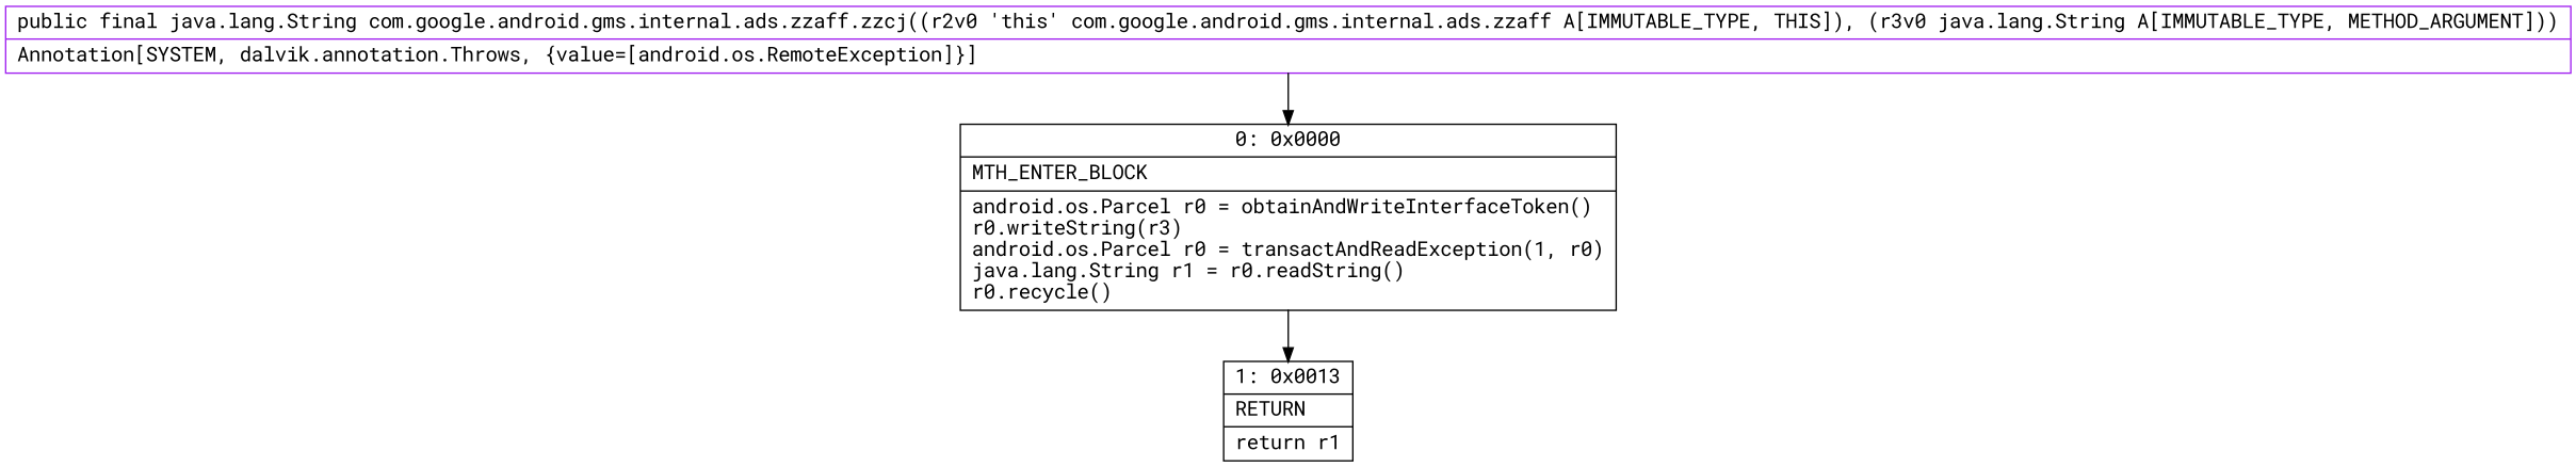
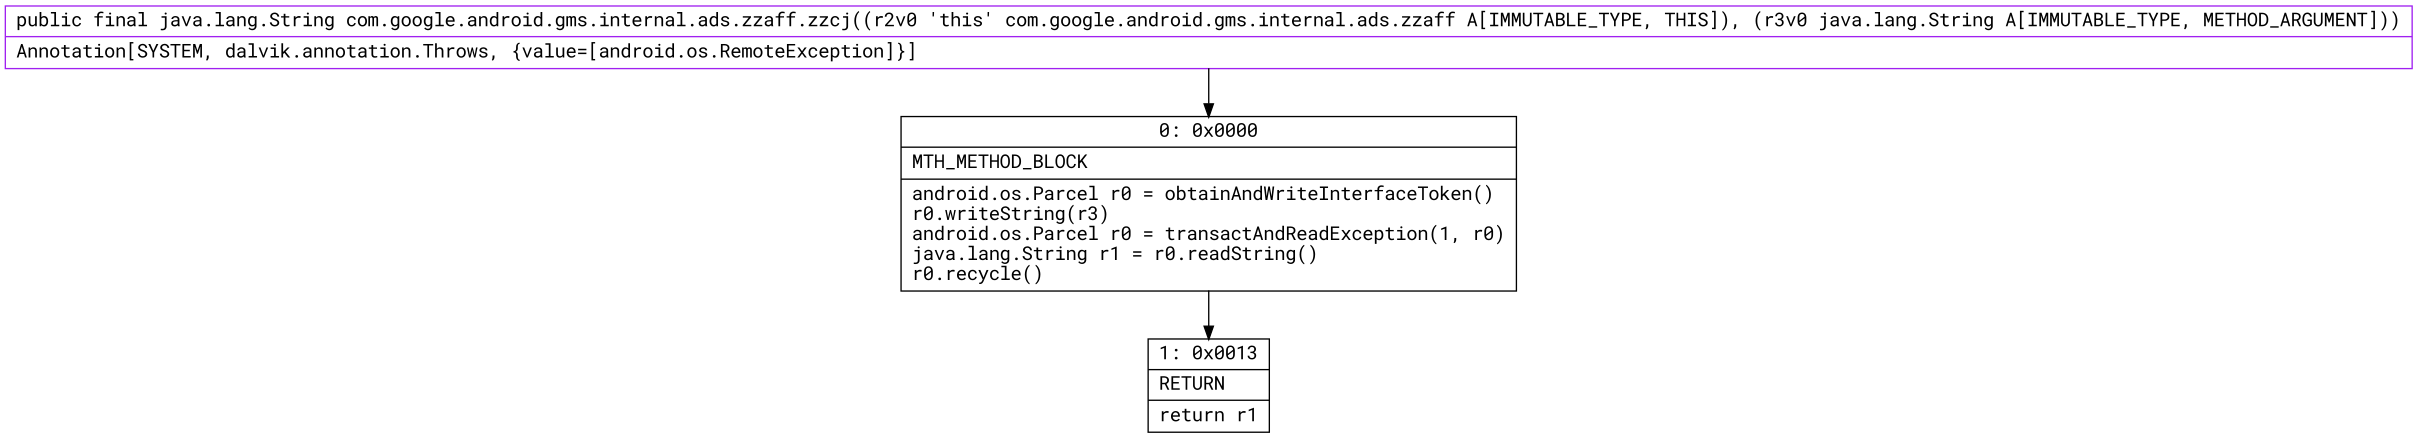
  digraph {
    fontname="Roboto Mono"
    node [shape=record color=black fontname="Roboto Mono"]
    edge [style=solid fontname="Roboto Mono"]
-   n1 [label="{0\:\ 0x0000|MTH_ENTER_BLOCK\l|android.os.Parcel r0 = obtainAndWriteInterfaceToken()\lr0.writeString(r3)\landroid.os.Parcel r0 = transactAndReadException(1, r0)\ljava.lang.String r1 = r0.readString()\lr0.recycle()\l}"]
+   n1 [label="{0\:\ 0x0000|MTH_METHOD_BLOCK\l|android.os.Parcel r0 = obtainAndWriteInterfaceToken()\lr0.writeString(r3)\landroid.os.Parcel r0 = transactAndReadException(1, r0)\ljava.lang.String r1 = r0.readString()\lr0.recycle()\l}"]
    n2 [label="{1\:\ 0x0013|RETURN\l|return r1\l}"]
    n3 [label="{public final java.lang.String com.google.android.gms.internal.ads.zzaff.zzcj((r2v0 'this' com.google.android.gms.internal.ads.zzaff A[IMMUTABLE_TYPE, THIS]), (r3v0 java.lang.String A[IMMUTABLE_TYPE, METHOD_ARGUMENT]))  | Annotation[SYSTEM, dalvik.annotation.Throws, \{value=[android.os.RemoteException]\}]\l}" color=purple]
    n1 -> n2
    n3 -> n1
  }
